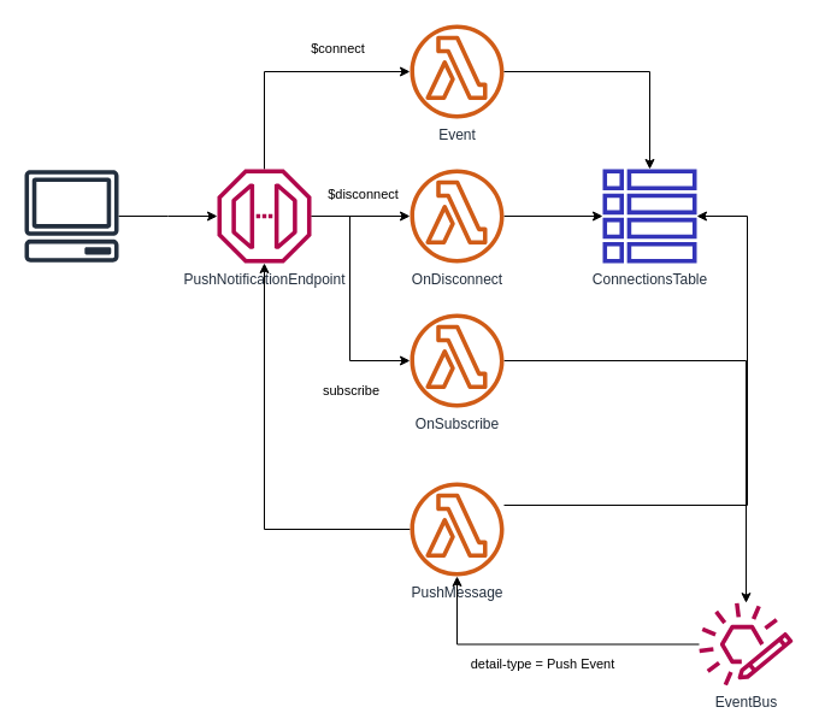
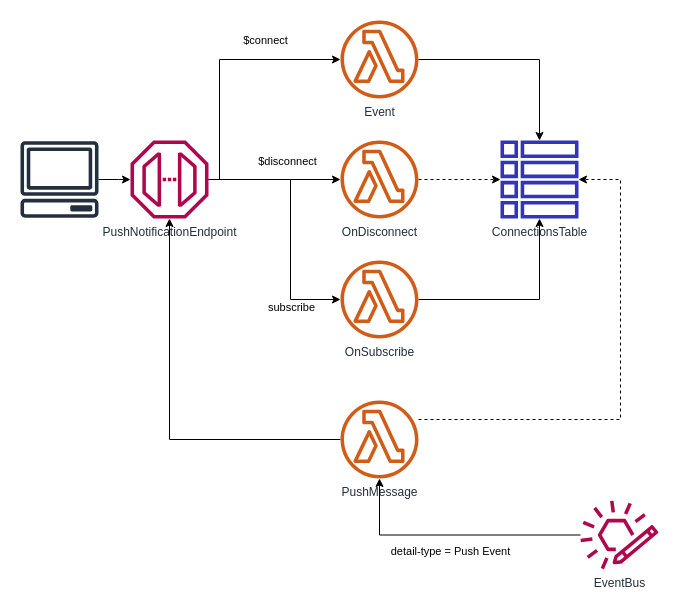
  <mxCell id="0" />
  <mxCell id="1" parent="0" />
  <mxCell id="2" value="ConnectionsTable" style="outlineConnect=0;fontColor=#232F3E;gradientColor=none;fillColor=#3334B9;strokeColor=none;dashed=0;verticalLabelPosition=bottom;verticalAlign=top;align=center;html=1;fontSize=12;fontStyle=0;aspect=fixed;pointerEvents=1;shape=mxgraph.aws4.table;" parent="1" vertex="1"><mxGeometry x="500" y="140" width="78" height="78" as="geometry" /></mxCell>
  <mxCell id="3" style="edgeStyle=orthogonalEdgeStyle;rounded=0;orthogonalLoop=1;jettySize=auto;html=1;startArrow=none;startFill=0;strokeColor=#000000;" parent="1" source="15" target="8" edge="1"><mxGeometry relative="1" as="geometry"><mxPoint x="258" y="299" as="sourcePoint" /></mxGeometry></mxCell>
  <mxCell id="4" value="$disconnect" style="edgeLabel;html=1;align=center;verticalAlign=middle;resizable=0;points=[];fontColor=#000000;labelBackgroundColor=none;" parent="3" vertex="1" connectable="0"><mxGeometry x="0.455" y="1" relative="1" as="geometry"><mxPoint x="-18" y="-18" as="offset" /></mxGeometry></mxCell>
  <mxCell id="5" style="edgeStyle=orthogonalEdgeStyle;rounded=0;orthogonalLoop=1;jettySize=auto;html=1;startArrow=none;startFill=0;strokeColor=#000000;" parent="1" source="15" target="10" edge="1"><mxGeometry relative="1" as="geometry"><mxPoint x="258" y="419" as="sourcePoint" /><Array as="points"><mxPoint x="290" y="179" /><mxPoint x="290" y="299" /></Array></mxGeometry></mxCell>
  <mxCell id="6" value="subscribe" style="edgeLabel;html=1;align=center;verticalAlign=middle;resizable=0;points=[];fontColor=#000000;labelBackgroundColor=none;" parent="5" vertex="1" connectable="0"><mxGeometry x="0.335" y="-1" relative="1" as="geometry"><mxPoint x="1" y="41" as="offset" /></mxGeometry></mxCell>
- <mxCell id="7" style="edgeStyle=orthogonalEdgeStyle;rounded=0;orthogonalLoop=1;jettySize=auto;html=1;startArrow=none;startFill=0;strokeColor=#000000;" parent="1" source="8" target="2" edge="1"><mxGeometry relative="1" as="geometry" /></mxCell>
+ <mxCell id="7" style="edgeStyle=orthogonalEdgeStyle;rounded=0;orthogonalLoop=1;jettySize=auto;html=1;startArrow=none;startFill=0;strokeColor=#000000;dashed=1;" parent="1" source="8" target="2" edge="1"><mxGeometry relative="1" as="geometry" /></mxCell>
  <mxCell id="8" value="OnDisconnect" style="outlineConnect=0;fontColor=#232F3E;gradientColor=none;fillColor=#D05C17;strokeColor=none;dashed=0;verticalLabelPosition=bottom;verticalAlign=top;align=center;html=1;fontSize=12;fontStyle=0;aspect=fixed;pointerEvents=1;shape=mxgraph.aws4.lambda_function;" parent="1" vertex="1"><mxGeometry x="340" y="140" width="78" height="78" as="geometry" /></mxCell>
- <mxCell id="9" style="edgeStyle=orthogonalEdgeStyle;rounded=0;orthogonalLoop=1;jettySize=auto;html=1;startArrow=none;startFill=0;strokeColor=#000000;" parent="1" source="10" target="20" edge="1"><mxGeometry relative="1" as="geometry" /></mxCell>
+ <mxCell id="9" style="edgeStyle=orthogonalEdgeStyle;rounded=0;orthogonalLoop=1;jettySize=auto;html=1;startArrow=none;startFill=0;strokeColor=#000000;" parent="1" source="10" target="2" edge="1"><mxGeometry relative="1" as="geometry" /></mxCell>
  <mxCell id="10" value="OnSubscribe" style="outlineConnect=0;fontColor=#232F3E;gradientColor=none;fillColor=#D05C17;strokeColor=none;dashed=0;verticalLabelPosition=bottom;verticalAlign=top;align=center;html=1;fontSize=12;fontStyle=0;aspect=fixed;pointerEvents=1;shape=mxgraph.aws4.lambda_function;" parent="1" vertex="1"><mxGeometry x="340" y="260" width="78" height="78" as="geometry" /></mxCell>
  <mxCell id="11" style="edgeStyle=orthogonalEdgeStyle;rounded=0;orthogonalLoop=1;jettySize=auto;html=1;startArrow=none;startFill=0;strokeColor=#000000;" parent="1" source="12" target="15" edge="1"><mxGeometry relative="1" as="geometry" /></mxCell>
  <mxCell id="12" value="" style="outlineConnect=0;fontColor=#232F3E;gradientColor=none;fillColor=#232F3E;strokeColor=none;dashed=0;verticalLabelPosition=bottom;verticalAlign=top;align=center;html=1;fontSize=12;fontStyle=0;pointerEvents=1;shape=mxgraph.aws4.client;" parent="1" vertex="1"><mxGeometry x="20" y="140" width="78" height="78" as="geometry" /></mxCell>
  <mxCell id="13" value="&lt;span style=&quot;text-align: left&quot;&gt;Event&lt;/span&gt;" style="outlineConnect=0;fontColor=#232F3E;gradientColor=none;fillColor=#D05C17;strokeColor=none;dashed=0;verticalLabelPosition=bottom;verticalAlign=top;align=center;html=1;fontSize=12;fontStyle=0;aspect=fixed;pointerEvents=1;shape=mxgraph.aws4.lambda_function;" parent="1" vertex="1"><mxGeometry x="340" y="20" width="78" height="78" as="geometry" /></mxCell>
  <mxCell id="14" value="$connect" style="edgeStyle=orthogonalEdgeStyle;rounded=0;orthogonalLoop=1;jettySize=auto;html=1;startArrow=none;startFill=0;strokeColor=#000000;labelBackgroundColor=none;fontColor=#000000;" parent="1" source="15" target="13" edge="1"><mxGeometry x="0.406" y="19" relative="1" as="geometry"><Array as="points"><mxPoint x="219" y="59" /></Array><mxPoint as="offset" /></mxGeometry></mxCell>
- <mxCell id="15" value="PushNotificationEndpoint" style="outlineConnect=0;fontColor=#232F3E;gradientColor=none;fillColor=#b0074c;strokeColor=none;dashed=0;verticalLabelPosition=bottom;verticalAlign=top;align=center;html=1;fontSize=12;fontStyle=0;aspect=fixed;pointerEvents=1;shape=mxgraph.aws4.endpoint;" parent="1" vertex="1"><mxGeometry x="180" y="140" width="78" height="78" as="geometry" /></mxCell>
+ <mxCell id="15" value="PushNotificationEndpoint" style="outlineConnect=0;fontColor=#232F3E;gradientColor=none;fillColor=#b0074c;strokeColor=none;dashed=0;verticalLabelPosition=bottom;verticalAlign=top;align=center;html=1;fontSize=12;fontStyle=0;aspect=fixed;pointerEvents=1;shape=mxgraph.aws4.endpoint;" parent="1" vertex="1"><mxGeometry x="130" y="140" width="78" height="78" as="geometry" /></mxCell>
  <mxCell id="16" style="edgeStyle=orthogonalEdgeStyle;rounded=0;orthogonalLoop=1;jettySize=auto;html=1;startArrow=none;startFill=0;strokeColor=#000000;" parent="1" source="17" target="15" edge="1"><mxGeometry relative="1" as="geometry"><mxPoint x="258" y="539" as="sourcePoint" /></mxGeometry></mxCell>
  <mxCell id="17" value="PushMessage" style="outlineConnect=0;fontColor=#232F3E;gradientColor=none;fillColor=#D05C17;strokeColor=none;dashed=0;verticalLabelPosition=bottom;verticalAlign=top;align=center;html=1;fontSize=12;fontStyle=0;aspect=fixed;pointerEvents=1;shape=mxgraph.aws4.lambda_function;" parent="1" vertex="1"><mxGeometry x="340" y="400" width="78" height="78" as="geometry" /></mxCell>
  <mxCell id="18" style="edgeStyle=orthogonalEdgeStyle;rounded=0;orthogonalLoop=1;jettySize=auto;html=1;startArrow=none;startFill=0;strokeColor=#000000;" parent="1" source="13" target="2" edge="1"><mxGeometry relative="1" as="geometry"><mxPoint x="427.999" y="309" as="sourcePoint" /><mxPoint x="510" y="309" as="targetPoint" /></mxGeometry></mxCell>
- <mxCell id="19" style="edgeStyle=orthogonalEdgeStyle;rounded=0;orthogonalLoop=1;jettySize=auto;html=1;startArrow=none;startFill=0;strokeColor=#000000;" edge="1" parent="1" source="17" target="2"><mxGeometry relative="1" as="geometry"><mxPoint x="427.999" y="309" as="sourcePoint" /><mxPoint x="549" y="227.999" as="targetPoint" /><Array as="points"><mxPoint x="620" y="419" /><mxPoint x="620" y="179" /></Array></mxGeometry></mxCell>
+ <mxCell id="19" style="edgeStyle=orthogonalEdgeStyle;rounded=0;orthogonalLoop=1;jettySize=auto;html=1;startArrow=none;startFill=0;strokeColor=#000000;dashed=1;" edge="1" parent="1" source="17" target="2"><mxGeometry relative="1" as="geometry"><mxPoint x="427.999" y="309" as="sourcePoint" /><mxPoint x="549" y="227.999" as="targetPoint" /><Array as="points"><mxPoint x="620" y="419" /><mxPoint x="620" y="179" /></Array></mxGeometry></mxCell>
  <mxCell id="20" value="EventBus" style="sketch=0;outlineConnect=0;fontColor=#232F3E;gradientColor=none;fillColor=#B0084D;strokeColor=none;dashed=0;verticalLabelPosition=bottom;verticalAlign=top;align=center;html=1;fontSize=12;fontStyle=0;aspect=fixed;pointerEvents=1;shape=mxgraph.aws4.eventbridge_custom_event_bus_resource;" vertex="1" parent="1"><mxGeometry x="580" y="500" width="78" height="69" as="geometry" /></mxCell>
  <mxCell id="21" style="edgeStyle=orthogonalEdgeStyle;rounded=0;orthogonalLoop=1;jettySize=auto;html=1;startArrow=none;startFill=0;strokeColor=#000000;" edge="1" parent="1" source="20" target="17"><mxGeometry relative="1" as="geometry"><mxPoint x="427.999" y="429" as="sourcePoint" /><mxPoint x="588" y="189" as="targetPoint" /></mxGeometry></mxCell>
  <mxCell id="22" value="detail-type&amp;nbsp;=&amp;nbsp;Push Event" style="edgeLabel;html=1;align=center;verticalAlign=middle;resizable=0;points=[];fontColor=#000000;labelBackgroundColor=none;" vertex="1" connectable="0" parent="21"><mxGeometry x="-0.128" y="2" relative="1" as="geometry"><mxPoint x="-19" y="14" as="offset" /></mxGeometry></mxCell>
